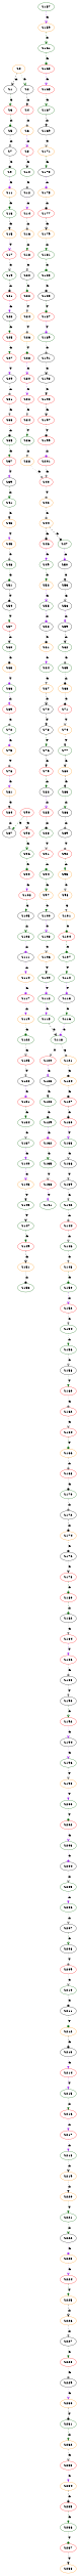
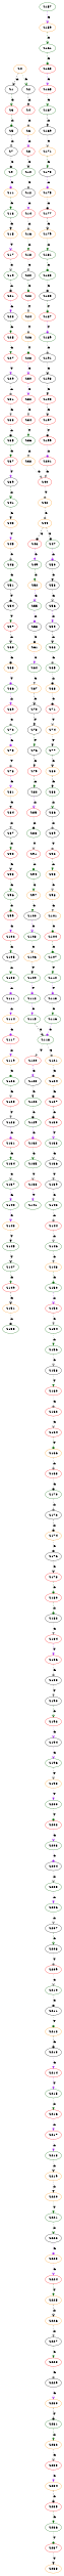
  strict digraph {
    node [color=red]
    edge [arrowhead=normal color=gray40 style=dashed]
    S0 [color=darkorange]
    S1 [color=black]
    S2 [color=black]
    S3
    S4
    S5 [color=black]
    S6 [color=darkorange]
    S7 [color=black]
    S8
    S9 [color=darkgreen]
    S10 [color=darkgreen]
    S11 [color=darkorange]
    S12 [color=black]
    S13 [color=darkgreen]
    S14
    S15 [color=darkorange]
    S16 [color=darkorange]
    S17
    S18
    S19 [color=darkgreen]
    S20 [color=black]
    S21
    S22
    S23 [color=black]
    S24 [color=darkorange]
    S25
    S26 [color=darkorange]
    S27
    S28
    S29 [color=black]
    S30
    S31
    S32
    S33
    S34
    S35 [color=darkgreen]
    S36 [color=darkgreen]
    S37
    S38 [color=darkorange]
    S39 [color=black]
    S40
    S41 [color=darkgreen]
    S42 [color=darkorange]
    S43 [color=darkorange]
    S44 [color=darkorange]
    S45 [color=darkorange]
    S46
    S47 [color=darkgreen]
    S48 [color=darkgreen]
    S49 [color=darkgreen]
    S50 [color=black]
    S51 [color=black]
    S52 [color=darkorange]
    S53 [color=black]
    S54 [color=black]
    S55 [color=darkgreen]
    S56 [color=black]
    S57
    S58 [color=black]
    S59 [color=black]
    S60 [color=darkgreen]
    S61 [color=darkorange]
    S62 [color=darkgreen]
    S63 [color=darkorange]
    S64 [color=darkgreen]
    S65 [color=darkgreen]
    S66 [color=darkgreen]
    S67 [color=darkorange]
    S68 [color=darkorange]
    S69
    S70 [color=black]
    S71
    S72 [color=darkgreen]
    S73 [color=black]
    S74 [color=darkorange]
    S75 [color=darkorange]
    S76 [color=black]
    S77 [color=darkgreen]
    S78
    S79
    S80 [color=darkorange]
    S81 [color=darkorange]
    S82 [color=black]
    S83 [color=darkgreen]
    S84
    S85
    S86 [color=black]
    S87 [color=black]
    S88 [color=darkgreen]
    S89 [color=black]
    S90
    S91
    S92
    S93
    S94 [color=darkgreen]
    S95 [color=darkorange]
    S96 [color=darkgreen]
    S97 [color=darkorange]
    S98 [color=darkorange]
    S99
    S100 [color=black]
    S101 [color=darkorange]
    S102
    S103 [color=darkgreen]
    S104
    S105 [color=black]
    S106 [color=darkorange]
    S107 [color=darkgreen]
    S108 [color=darkgreen]
    S109 [color=darkgreen]
    S110 [color=darkgreen]
    S111 [color=black]
    S112 [color=darkgreen]
    S113 [color=black]
    S114 [color=darkorange]
    S115 [color=darkgreen]
    S116 [color=darkgreen]
    S117
    S118 [color=darkgreen]
    S119 [color=darkorange]
    S120
    S121 [color=darkorange]
    S122 [color=darkgreen]
    S123 [color=black]
    S124 [color=darkorange]
    S125
    S126 [color=darkgreen]
    S127
    S128 [color=black]
    S129 [color=darkgreen]
    S130
    S131
    S132
    S133 [color=darkgreen]
    S134 [color=darkgreen]
    S135 [color=darkgreen]
    S136 [color=black]
    S137 [color=darkgreen]
    S138
    S139 [color=black]
    S140 [color=darkgreen]
    S141 [color=darkgreen]
    S142 [color=darkgreen]
    S143 [color=darkorange]
    S144
    S145 [color=darkgreen]
    S146 [color=darkgreen]
    S147 [color=darkgreen]
    S148 [color=darkorange]
    S149
    S150 [color=darkgreen]
    S151 [color=darkorange]
    S152
    S153 [color=darkgreen]
    S154 [color=darkgreen]
    S156 [color=darkgreen]
    S158 [color=black]
    S157 [color=darkgreen]
    S159 [color=darkorange]
    S160
    S161 [color=darkgreen]
    S162
    S163
    S164
    S165
    S166 [color=darkorange]
    S167 [color=darkgreen]
    S168
    S169 [color=black]
    S170 [color=darkgreen]
    S171 [color=darkorange]
    S172 [color=black]
    S173 [color=black]
    S174 [color=darkorange]
    S175 [color=darkorange]
    S176 [color=black]
    S177
    S178
    S179 [color=darkorange]
    S180
    S181 [color=darkgreen]
    S182 [color=black]
    S183 [color=darkgreen]
    S184
    S185 [color=black]
    S186
    S187
    S188 [color=black]
    S189 [color=darkgreen]
    S190 [color=black]
    S191 [color=black]
    S192
    S193 [color=black]
    S194 [color=black]
    S195
    S196 [color=darkgreen]
    S197
    S198 [color=darkorange]
    S199
    S200 [color=darkgreen]
    S201
    S202
    S203 [color=darkgreen]
    S204 [color=black]
    S205 [color=darkgreen]
    S206 [color=darkgreen]
    S207 [color=black]
    S208 [color=black]
    S209
    S210 [color=darkgreen]
    S211 [color=black]
    S212 [color=darkorange]
    S213 [color=black]
    S214
    S215 [color=darkgreen]
    S216
    S217
    S218 [color=darkgreen]
    S219 [color=darkorange]
    S220 [color=darkorange]
    S221 [color=darkgreen]
    S222 [color=black]
    S223 [color=darkorange]
    S224
    S225 [color=darkorange]
    S226 [color=darkorange]
    S227 [color=black]
    S228
    S229 [color=black]
    S230 [color=darkorange]
    S231 [color=darkgreen]
    S232 [color=darkorange]
    S233
    S234 [color=darkorange]
    S235
    S236 [color=darkgreen]
    S237
    S238 [color=darkorange]
    S0 -> S1 [arrowhead=vee color=black label=A]
    S0 -> S2 [arrowhead=vee color=darkgreen label=G style=dotted]
    S1 -> S3 [arrowhead=vee color=darkgreen label=G]
    S2 -> S4 [color=black label=A]
    S3 -> S5 [arrowhead=dot color=darkgreen label=A]
    S4 -> S6 [arrowhead=dot label=A style=dotted]
    S5 -> S7 [label=A]
    S6 -> S8 [arrowhead=vee color=purple label=A]
    S7 -> S9 [arrowhead=dot color=black label=G style=dotted]
    S8 -> S10 [arrowhead=vee color=black label=G]
    S9 -> S11 [arrowhead=dot color=purple label=G]
    S10 -> S12 [arrowhead=dot label=G style=dotted]
    S11 -> S13 [color=darkgreen label=G]
    S12 -> S14 [arrowhead=vee color=purple label=A style=dotted]
    S13 -> S15 [color=black label=G]
    S14 -> S16 [arrowhead=dot label=A]
    S15 -> S17 [arrowhead=vee color=purple label=T style=dotted]
    S16 -> S18 [color=darkgreen label=A style=dotted]
    S17 -> S19 [arrowhead=vee label=C]
    S18 -> S20 [label=C style=dotted]
    S19 -> S21 [arrowhead=dot color=black label=A]
    S20 -> S22 [arrowhead=dot color=darkgreen label=C]
    S21 -> S23 [color=purple label=G]
    S22 -> S24 [label=T]
    S23 -> S25 [color=darkgreen label=G]
    S24 -> S26 [arrowhead=dot label=T style=dotted]
    S25 -> S27 [color=darkgreen label=G style=dotted]
    S26 -> S28 [arrowhead=dot color=darkgreen label=T style=dotted]
    S27 -> S29 [color=purple label=T style=dotted]
    S28 -> S30 [arrowhead=vee color=purple label=C]
    S29 -> S31 [arrowhead=dot label=A]
    S30 -> S32 [arrowhead=vee color=purple label=C]
    S31 -> S33 [label=G]
    S32 -> S34 [label=G]
    S33 -> S35 [arrowhead=dot color=black label=A style=dotted]
    S34 -> S36 [color=darkgreen label=T style=dotted]
    S35 -> S37 [color=darkgreen label=G]
    S36 -> S38 [label=A style=dotted]
    S37 -> S39 [color=purple label=T]
    S38 -> S40 [label=G style=dotted]
    S39 -> S41 [arrowhead=vee color=darkgreen label=A]
    S40 -> S42 [arrowhead=dot label=T style=dotted]
    S41 -> S43 [color=black label=G style=dotted]
    S42 -> S44 [arrowhead=dot label=C]
    S43 -> S45 [color=purple label=T style=dotted]
    S44 -> S46 [arrowhead=dot color=black label=G]
    S44 -> S47 [arrowhead=dot color=black label=C]
    S45 -> S48 [arrowhead=dot label=C]
    S46 -> S49 [color=purple label=G]
    S47 -> S50 [arrowhead=dot color=purple label=A]
    S48 -> S51 [arrowhead=dot color=darkgreen label=G style=dotted]
    S49 -> S52 [color=darkgreen label=C]
    S50 -> S53 [color=black label=C style=dotted]
    S51 -> S54 [arrowhead=dot color=black label=T]
    S52 -> S55 [arrowhead=vee color=purple label=G]
    S53 -> S56 [arrowhead=vee label=G]
    S54 -> S57 [color=darkgreen label=T style=dotted]
    S55 -> S58 [arrowhead=dot color=purple label=A]
    S56 -> S59 [color=purple label=A]
    S57 -> S60 [arrowhead=vee color=black label=A]
    S58 -> S61 [arrowhead=dot color=black label=C style=dotted]
    S59 -> S62 [arrowhead=vee color=black label=A]
    S60 -> S63 [arrowhead=dot color=black label=G style=dotted]
    S61 -> S64 [color=purple label=C style=dotted]
    S62 -> S65 [arrowhead=dot label=G style=dotted]
    S63 -> S66 [arrowhead=dot color=purple label=T style=dotted]
    S64 -> S67 [label=G style=dotted]
    S65 -> S68 [arrowhead=dot color=black label=A style=dotted]
    S66 -> S69 [color=purple label=A]
    S67 -> S70 [arrowhead=vee color=black label=C]
    S68 -> S71 [arrowhead=dot color=black label=C style=dotted]
    S69 -> S72 [arrowhead=dot label=C style=dotted]
    S70 -> S73 [color=black label=T]
    S71 -> S74 [arrowhead=vee label=T style=dotted]
    S72 -> S75 [arrowhead=dot color=purple label=G]
    S73 -> S76 [color=darkgreen label=T]
    S74 -> S77 [color=black label=T style=dotted]
    S75 -> S78 [arrowhead=dot label=T style=dotted]
    S76 -> S79 [color=black label=C]
    S77 -> S80 [arrowhead=vee color=black label=C]
    S78 -> S81 [arrowhead=vee color=purple label=G]
    S79 -> S82 [color=darkgreen label=A]
    S80 -> S83 [color=black label=G]
    S81 -> S84 [color=black label=G style=dotted]
    S82 -> S85 [arrowhead=vee color=purple label=A]
    S83 -> S86 [arrowhead=vee color=darkgreen label=A style=dotted]
    S84 -> S87 [label=A style=dotted]
    S85 -> S88 [arrowhead=dot color=black label=A style=dotted]
    S86 -> S89 [arrowhead=dot label=A]
-   S90 -> S87 [color=darkgreen label=C]
+   S87 -> S90 [color=darkgreen label=C]
    S88 -> S91 [arrowhead=vee label=T style=dotted]
    S89 -> S92 [arrowhead=dot label=T style=dotted]
    S90 -> S93 [arrowhead=vee color=black label=G style=dotted]
    S91 -> S94 [arrowhead=dot color=darkgreen label=A style=dotted]
    S92 -> S95 [color=darkgreen label=A]
    S93 -> S96 [arrowhead=vee color=darkgreen label=G]
    S94 -> S97 [arrowhead=vee color=darkgreen label=G]
    S95 -> S98 [arrowhead=vee label=C]
    S96 -> S99 [arrowhead=dot color=darkgreen label=C]
    S97 -> S100 [color=darkgreen label=C style=dotted]
    S98 -> S101 [label=G style=dotted]
    S99 -> S102 [color=purple label=G style=dotted]
    S100 -> S103 [arrowhead=vee color=purple label=C]
    S101 -> S104 [arrowhead=dot color=darkgreen label=C style=dotted]
    S102 -> S105 [color=darkgreen label=G]
    S103 -> S106 [arrowhead=vee label=C style=dotted]
    S104 -> S107 [arrowhead=dot color=darkgreen label=C]
    S105 -> S108 [arrowhead=vee color=darkgreen label=A style=dotted]
    S106 -> S109 [color=black label=T style=dotted]
    S107 -> S110 [color=darkgreen label=T style=dotted]
    S108 -> S111 [arrowhead=dot color=purple label=A style=dotted]
    S109 -> S112 [arrowhead=dot color=purple label=T]
    S110 -> S113 [arrowhead=dot color=purple label=T]
    S111 -> S114 [color=purple label=A style=dotted]
    S112 -> S115 [color=purple label=C]
    S113 -> S116 [color=darkgreen label=C style=dotted]
    S114 -> S117 [arrowhead=dot color=purple label=G style=dotted]
    S115 -> S118 [arrowhead=vee color=black label=C]
    S116 -> S118 [arrowhead=dot color=purple label=C]
    S117 -> S119 [color=purple label=A style=dotted]
    S118 -> S120 [label=T style=dotted]
    S118 -> S121 [arrowhead=dot label=G]
    S119 -> S122 [arrowhead=dot color=darkgreen label=G style=dotted]
    S120 -> S123 [color=purple label=G]
    S121 -> S124 [arrowhead=dot color=black label=G style=dotted]
    S122 -> S125 [arrowhead=vee label=G]
    S123 -> S126 [color=black label=G style=dotted]
    S124 -> S127 [arrowhead=dot color=black label=G style=dotted]
    S125 -> S128 [label=T]
    S126 -> S129 [arrowhead=dot color=black label=C style=dotted]
    S127 -> S130 [arrowhead=dot color=black label=C]
    S128 -> S131 [arrowhead=dot color=purple label=C]
    S129 -> S132 [arrowhead=dot color=purple label=G]
    S130 -> S133 [arrowhead=vee color=purple label=T]
    S131 -> S134 [color=darkgreen label=G]
    S132 -> S135 [arrowhead=vee color=darkgreen label=G style=dotted]
    S133 -> S136 [arrowhead=vee label=G style=dotted]
    S134 -> S137 [arrowhead=vee label=C style=dotted]
    S135 -> S138 [arrowhead=vee label=T style=dotted]
    S136 -> S139 [label=T style=dotted]
    S137 -> S140 [color=purple label=G]
    S138 -> S141 [color=purple label=T]
    S139 -> S142 [label=C]
    S140 -> S143 [arrowhead=vee color=purple label=C]
    S142 -> S144 [arrowhead=dot label=A]
    S143 -> S145 [color=black label=T style=dotted]
    S144 -> S146 [arrowhead=vee label=A]
    S145 -> S147 [arrowhead=vee color=black label=T style=dotted]
    S146 -> S148 [label=C]
    S147 -> S149 [color=darkgreen label=G]
    S148 -> S150 [arrowhead=dot color=darkgreen label=G]
    S149 -> S151 [arrowhead=vee color=black label=G]
    S150 -> S152 [arrowhead=vee color=purple label=A]
    S151 -> S153 [arrowhead=dot color=black label=A style=dotted]
    S152 -> S154 [label=C]
    S154 -> S156 [color=darkgreen label=A style=dotted]
    S156 -> S158 [arrowhead=vee label=C]
    S158 -> S160 [color=darkgreen label=T style=dotted]
    S157 -> S159 [arrowhead=vee color=purple label=G]
    S159 -> S161 [arrowhead=vee color=darkgreen label=C]
    S160 -> S162 [arrowhead=dot label=G style=dotted]
    S161 -> S163 [arrowhead=dot color=darkgreen label=G]
    S162 -> S164 [arrowhead=vee label=G style=dotted]
    S163 -> S165 [arrowhead=vee color=purple label=G]
    S164 -> S166 [arrowhead=dot color=darkgreen label=T]
    S165 -> S167 [arrowhead=vee color=darkgreen label=G style=dotted]
    S166 -> S168 [arrowhead=dot label=A]
    S167 -> S169 [color=black label=A]
    S168 -> S170 [arrowhead=dot color=black label=G style=dotted]
    S169 -> S171 [arrowhead=vee label=C style=dotted]
    S170 -> S172 [arrowhead=dot label=A]
    S171 -> S173 [color=darkgreen label=G]
    S172 -> S174 [arrowhead=dot color=black label=A]
    S173 -> S175 [arrowhead=dot color=purple label=A]
    S174 -> S176 [arrowhead=dot color=black label=C style=dotted]
    S175 -> S177 [arrowhead=dot color=black label=A style=dotted]
    S176 -> S178 [arrowhead=vee color=black label=C style=dotted]
    S177 -> S179 [arrowhead=vee color=black label=G]
    S178 -> S180 [arrowhead=dot color=darkgreen label=C]
    S179 -> S181 [color=darkgreen label=A style=dotted]
    S180 -> S182 [arrowhead=dot color=darkgreen label=A]
    S181 -> S183 [arrowhead=dot color=darkgreen label=C]
    S182 -> S184 [label=G style=dotted]
    S183 -> S185 [arrowhead=dot color=black label=C style=dotted]
    S184 -> S186 [color=purple label=T]
    S185 -> S187 [arrowhead=dot color=darkgreen label=T]
    S186 -> S188 [arrowhead=dot label=G]
    S187 -> S189 [arrowhead=dot color=purple label=T]
    S188 -> S190 [label=T]
    S189 -> S191 [arrowhead=dot label=C]
    S190 -> S192 [arrowhead=vee color=darkgreen label=C]
    S191 -> S193 [arrowhead=vee color=black label=C style=dotted]
    S192 -> S194 [arrowhead=vee color=purple label=G style=dotted]
    S193 -> S195 [color=black label=C style=dotted]
    S194 -> S196 [arrowhead=vee color=purple label=G style=dotted]
    S195 -> S197 [arrowhead=vee color=black label=G]
    S196 -> S198 [arrowhead=vee label=T]
    S197 -> S199 [arrowhead=dot color=black label=T style=dotted]
    S198 -> S200 [color=purple label=T style=dotted]
    S199 -> S201 [arrowhead=dot color=purple label=A style=dotted]
    S200 -> S202 [arrowhead=dot color=darkgreen label=T style=dotted]
    S201 -> S40 [label=G]
    S202 -> S203 [arrowhead=vee color=purple label=G style=dotted]
    S203 -> S204 [arrowhead=dot color=purple label=C style=dotted]
    S204 -> S205 [arrowhead=vee label=A style=dotted]
    S205 -> S206 [color=purple label=A style=dotted]
    S206 -> S207 [arrowhead=vee label=A style=dotted]
    S207 -> S208 [arrowhead=vee color=darkgreen label=C]
    S208 -> S209 [arrowhead=dot label=T style=dotted]
    S209 -> S210 [arrowhead=vee label=C style=dotted]
    S210 -> S211 [arrowhead=dot color=black label=C style=dotted]
    S211 -> S212 [arrowhead=dot color=darkgreen label=T style=dotted]
    S212 -> S213 [arrowhead=dot color=black label=G]
    S213 -> S214 [color=purple label=G style=dotted]
    S214 -> S215 [color=purple label=T]
    S215 -> S216 [color=darkgreen label=A style=dotted]
    S216 -> S217 [color=purple label=A style=dotted]
    S217 -> S218 [color=purple label=A style=dotted]
    S218 -> S219 [arrowhead=vee color=black label=A style=dotted]
    S219 -> S220 [color=black label=A style=dotted]
    S220 -> S221 [color=darkgreen label=T style=dotted]
    S221 -> S222 [arrowhead=vee color=darkgreen label=A style=dotted]
    S222 -> S223 [arrowhead=dot color=purple label=G style=dotted]
    S223 -> S224 [arrowhead=vee color=purple label=G style=dotted]
    S224 -> S225 [color=darkgreen label=T]
    S225 -> S226 [arrowhead=vee color=black label=A]
    S226 -> S227 [label=A]
    S227 -> S228 [color=darkgreen label=C style=dotted]
    S228 -> S229 [arrowhead=dot label=G style=dotted]
    S229 -> S230 [arrowhead=vee color=purple label=G style=dotted]
    S230 -> S231 [arrowhead=dot color=black label=T]
    S231 -> S232 [color=darkgreen label=A]
    S232 -> S233 [arrowhead=vee label=G]
    S233 -> S234 [color=purple label=C style=dotted]
    S234 -> S235 [arrowhead=dot color=black label=C]
    S235 -> S236 [color=darkgreen label=G]
    S236 -> S237 [arrowhead=dot color=darkgreen label=T style=dotted]
    S237 -> S238 [color=black label=T style=dotted]
  }
